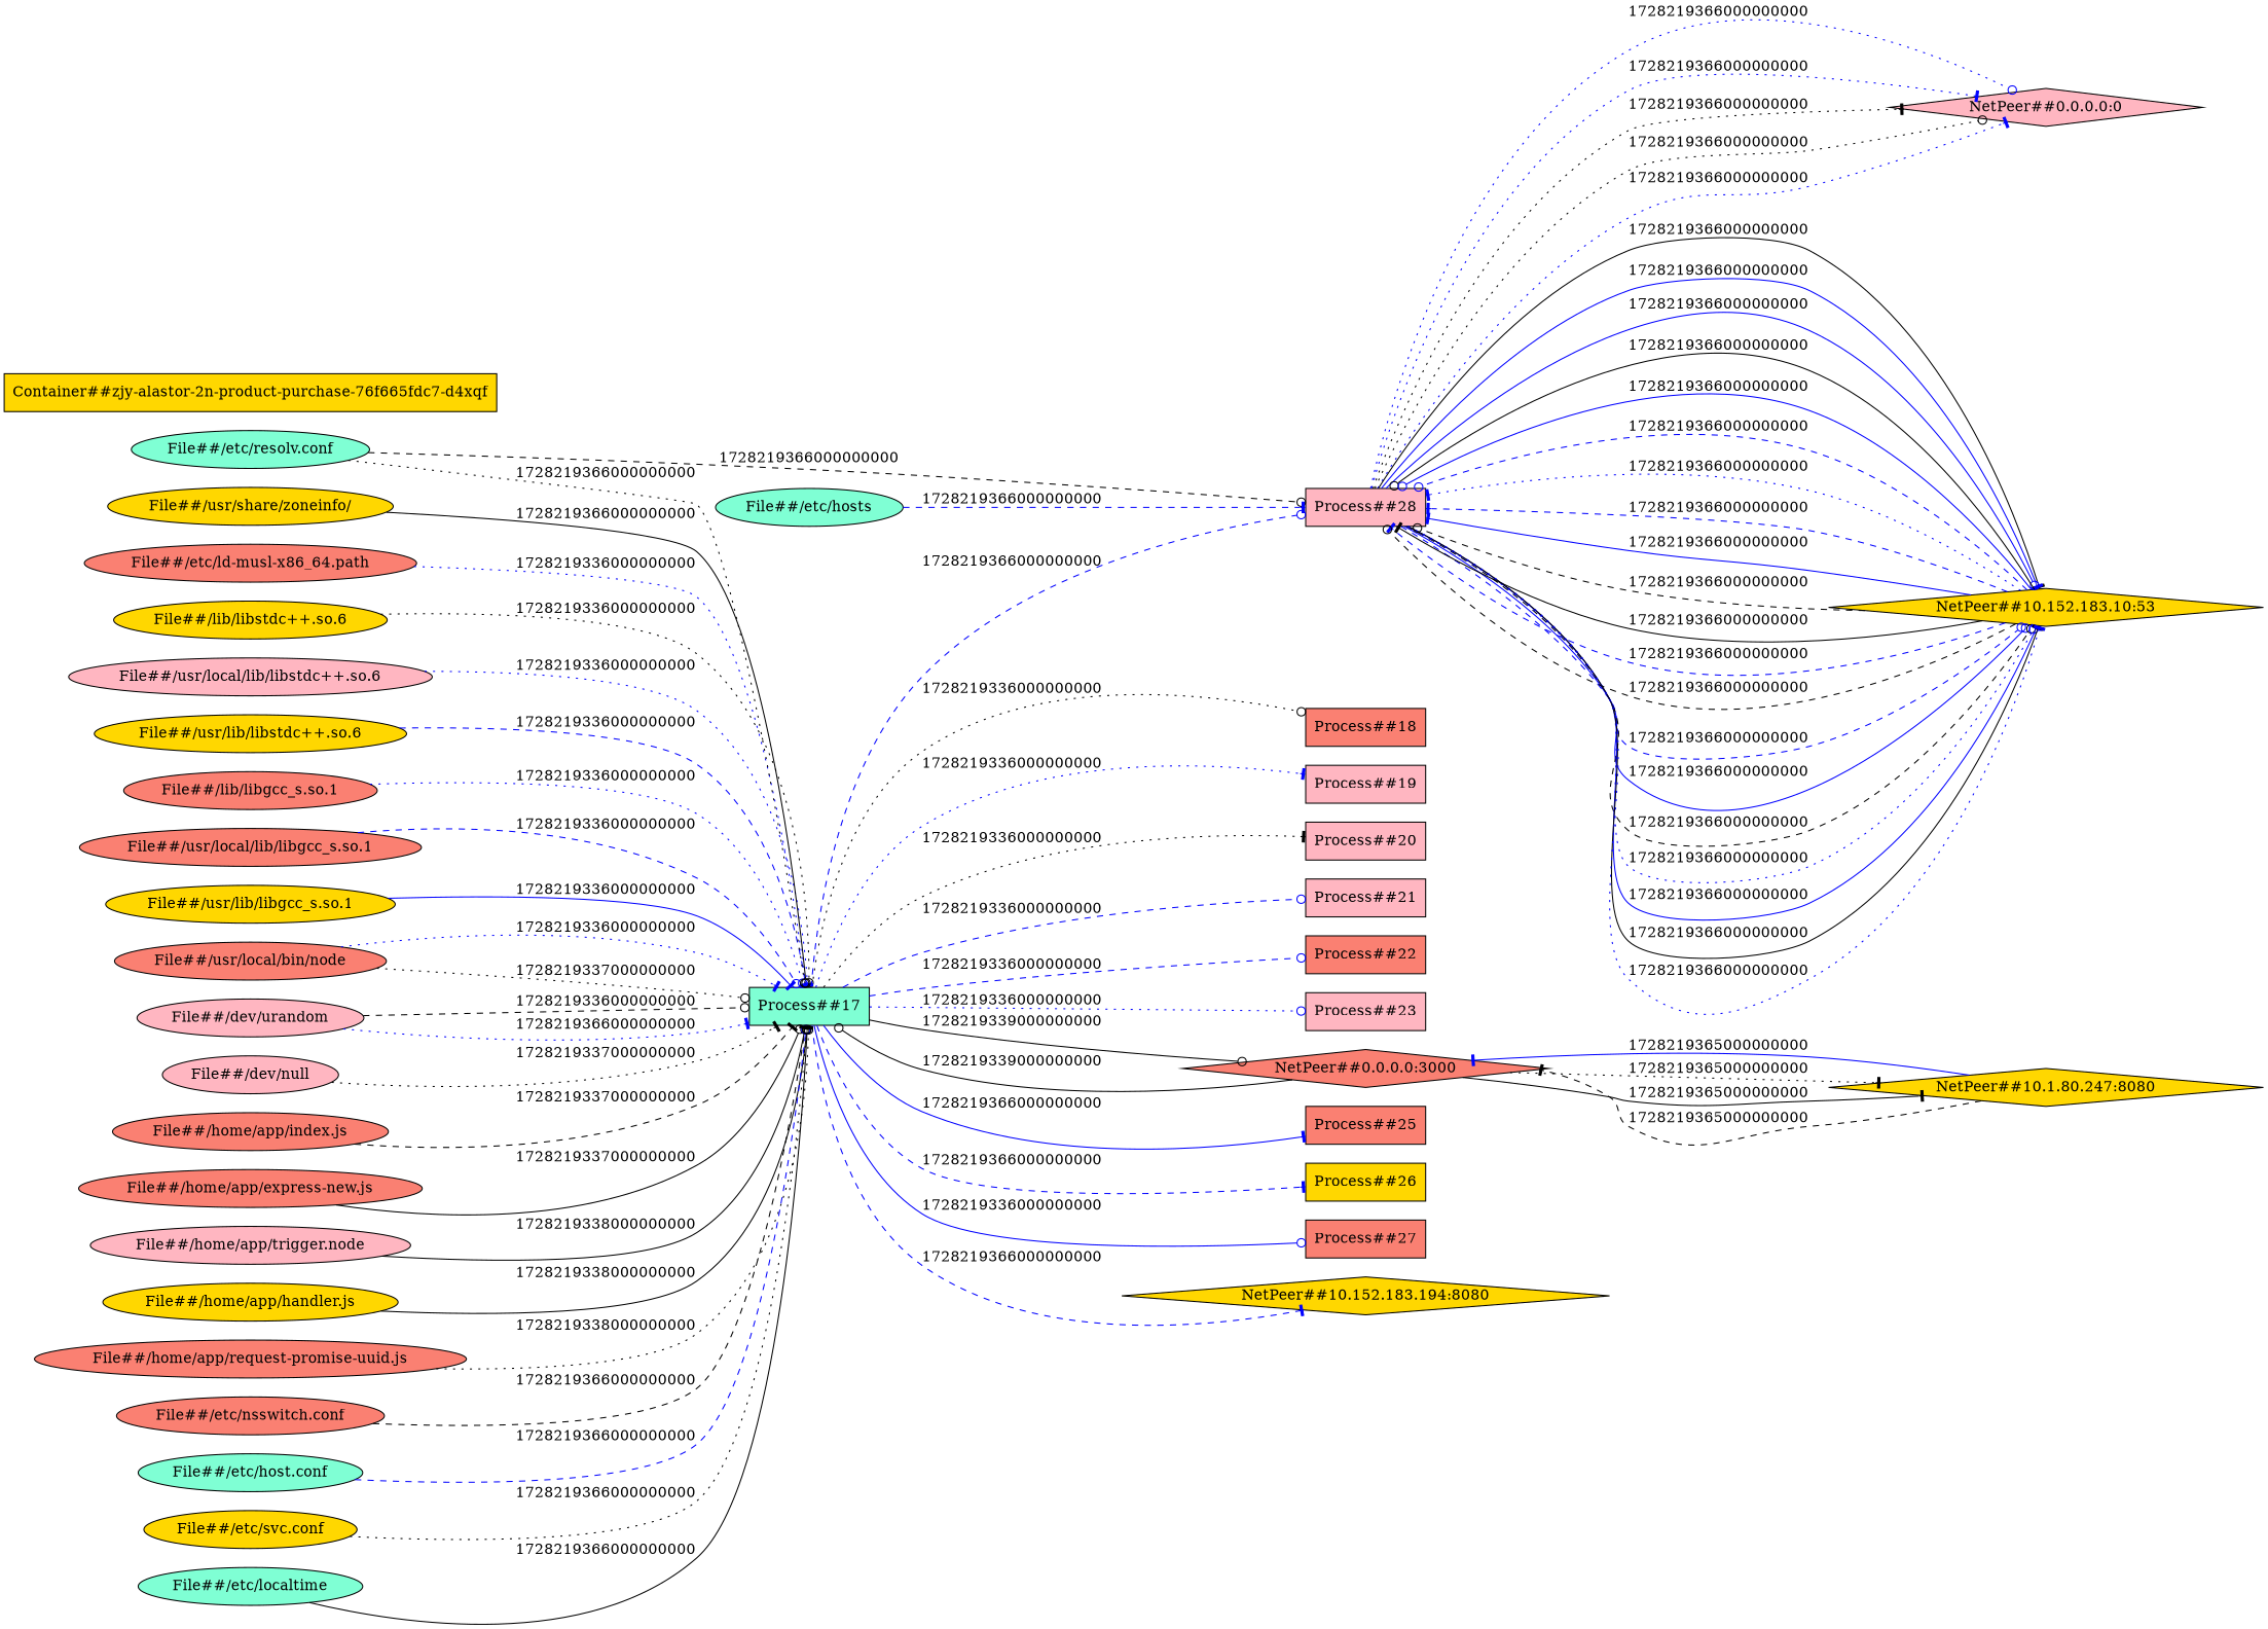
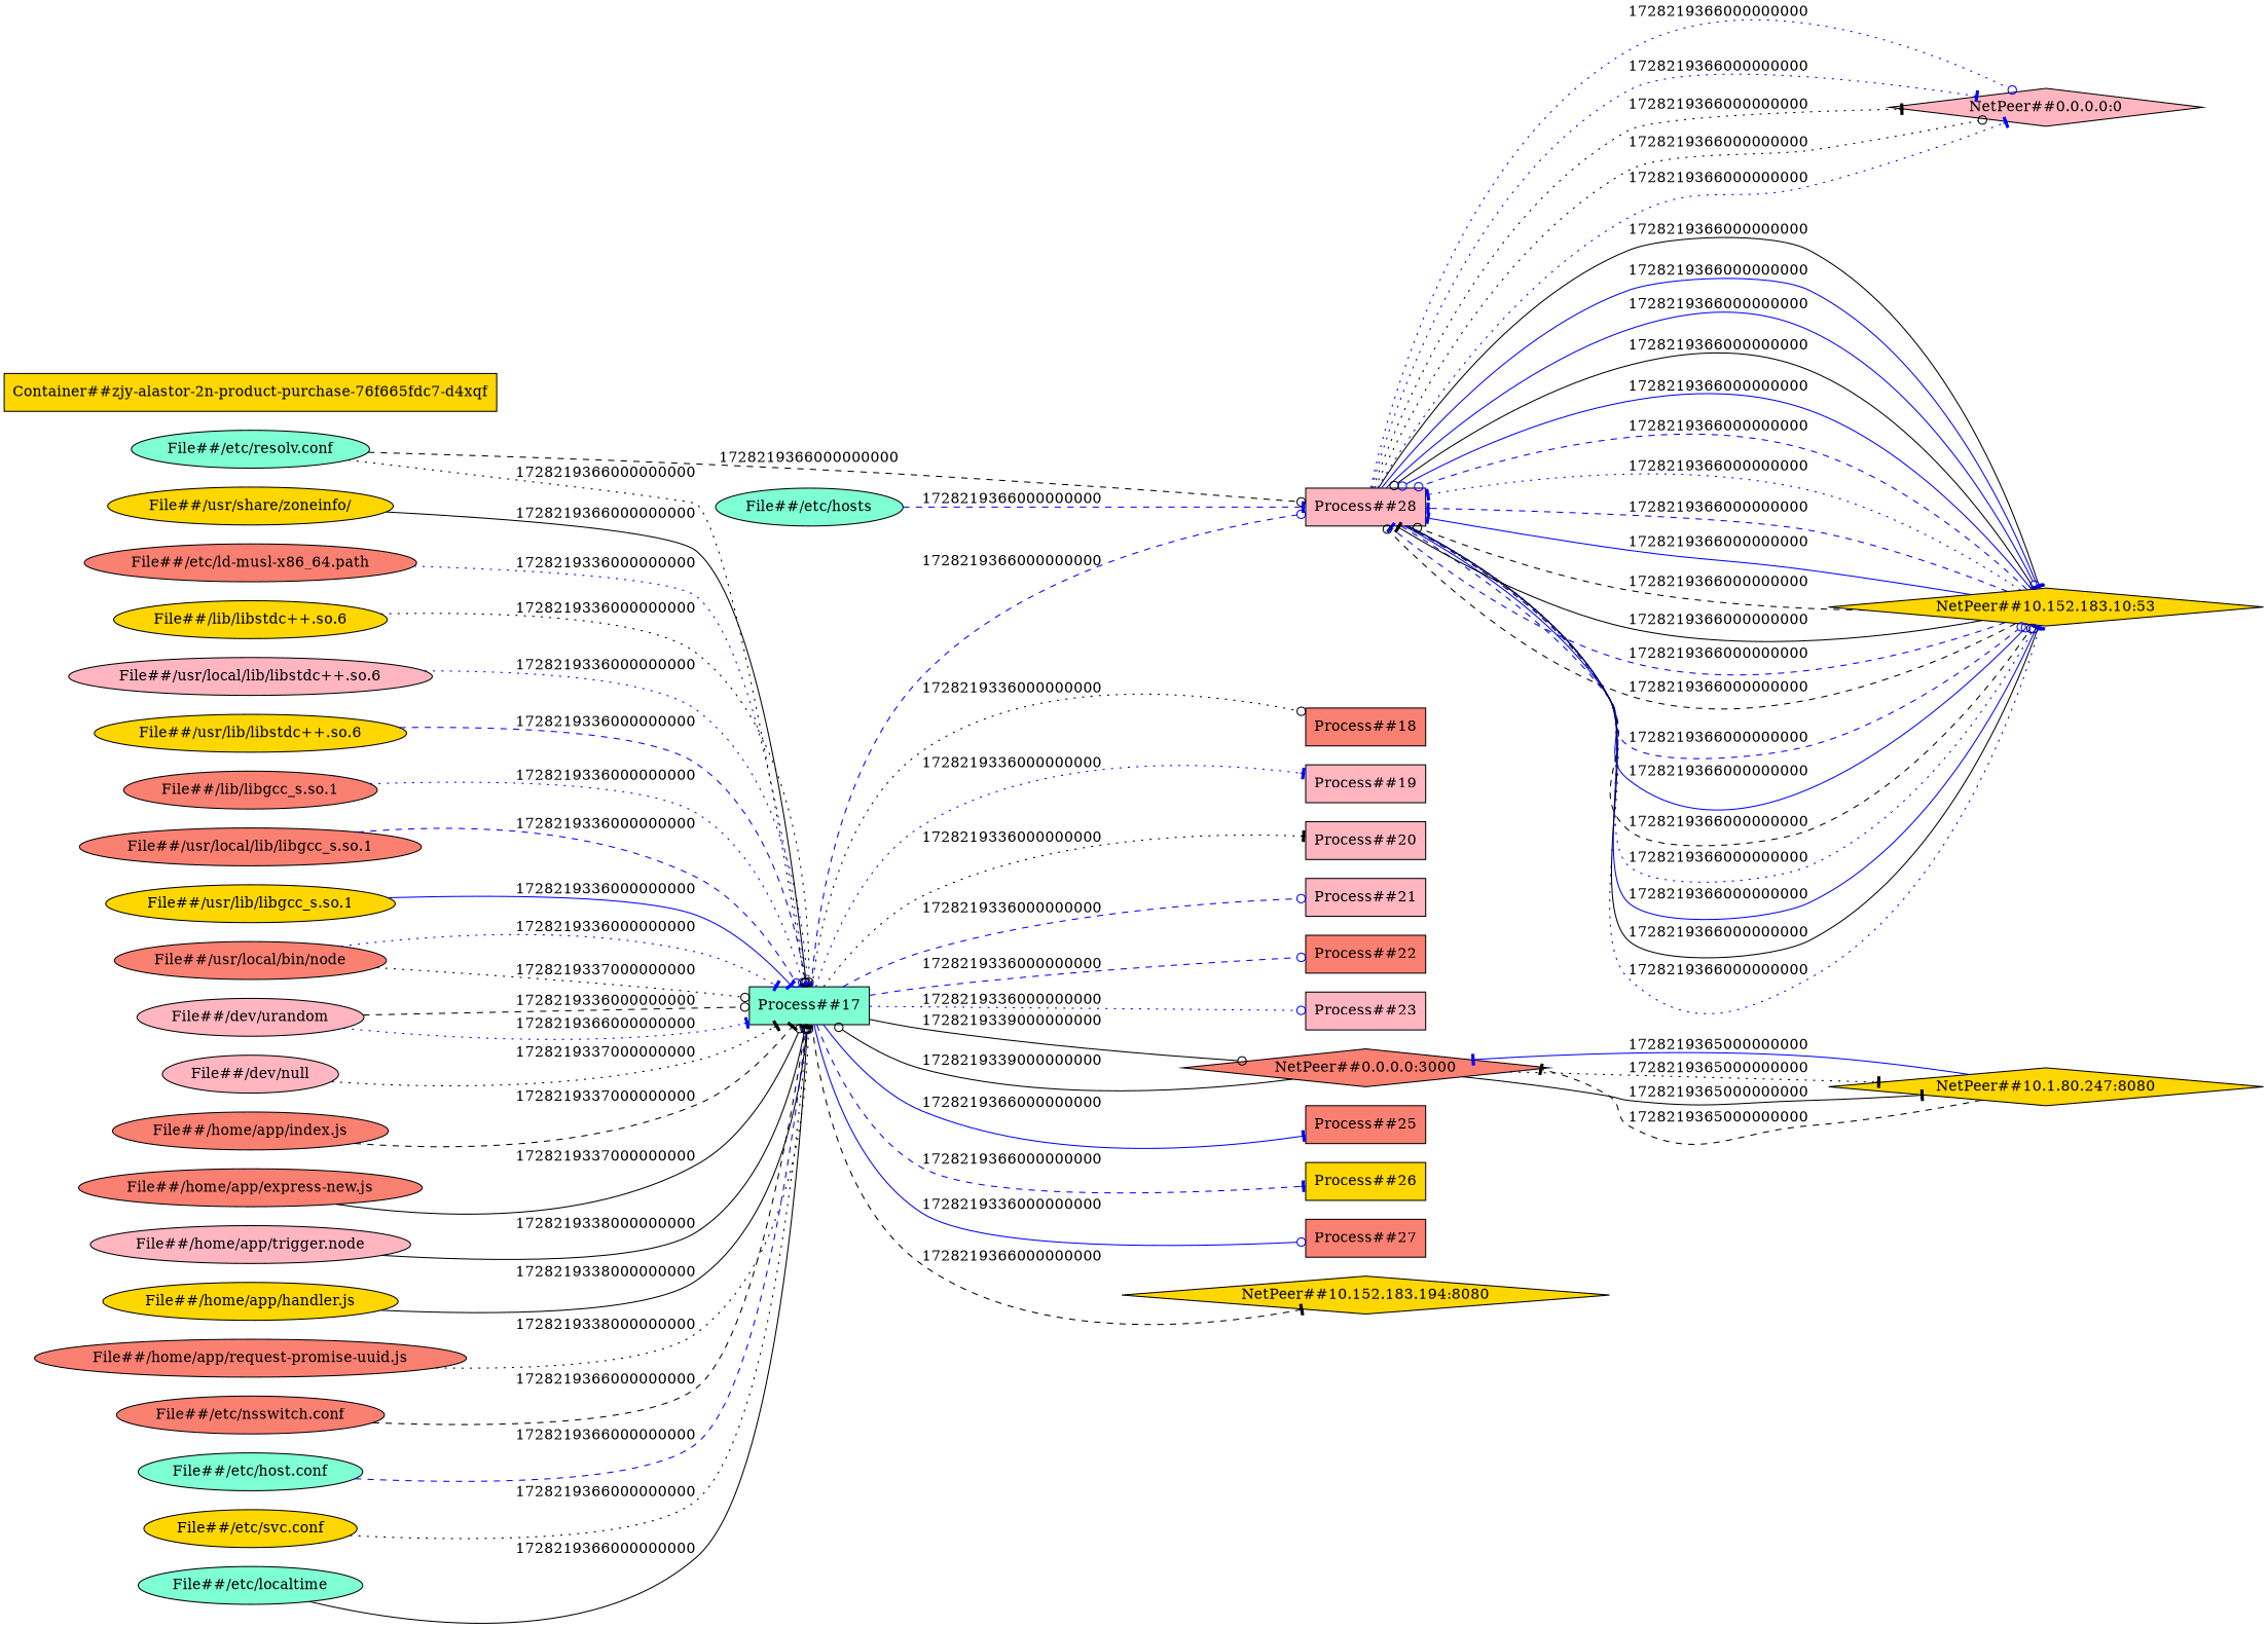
  digraph {
    rankdir=LR
    node [fillcolor=salmon shape=ellipse style=filled]
    edge [arrowhead=odot color=blue style=dotted]
    "Process##17" [fillcolor=aquamarine shape=box]
    "File##/etc/ld-musl-x86_64.path"
    "Process##18" [shape=box]
    "Process##19" [fillcolor=lightpink shape=box]
    "Process##20" [fillcolor=lightpink shape=box]
    "Process##21" [fillcolor=lightpink shape=box]
    "Process##22" [shape=box]
    "Process##23" [fillcolor=lightpink shape=box]
    "NetPeer##0.0.0.0:3000" [shape=diamond]
    "Process##25" [shape=box]
    "Process##26" [fillcolor=gold shape=box]
    "Process##27" [shape=box]
    "Process##28" [fillcolor=lightpink shape=box]
    "NetPeer##10.152.183.194:8080" [fillcolor=gold shape=diamond]
    "NetPeer##10.1.80.247:8080" [fillcolor=gold shape=diamond]
    "NetPeer##0.0.0.0:0" [fillcolor=lightpink shape=diamond]
    "NetPeer##10.152.183.10:53" [fillcolor=gold shape=diamond]
    "File##/lib/libstdc++.so.6" [fillcolor=gold]
    "File##/usr/local/lib/libstdc++.so.6" [fillcolor=lightpink]
    "File##/usr/lib/libstdc++.so.6" [fillcolor=gold]
    "File##/lib/libgcc_s.so.1"
    "File##/usr/local/lib/libgcc_s.so.1"
    "File##/usr/lib/libgcc_s.so.1" [fillcolor=gold]
    "File##/usr/local/bin/node"
    "File##/dev/urandom" [fillcolor=lightpink]
    "File##/dev/null" [fillcolor=lightpink]
    "File##/home/app/index.js"
    "File##/home/app/express-new.js"
    "File##/home/app/trigger.node" [fillcolor=lightpink]
    "File##/home/app/handler.js" [fillcolor=gold]
    "File##/home/app/request-promise-uuid.js"
    "File##/etc/resolv.conf" [fillcolor=aquamarine]
    "File##/etc/nsswitch.conf"
    "File##/etc/host.conf" [fillcolor=aquamarine]
    "File##/etc/svc.conf" [fillcolor=gold]
    "File##/etc/localtime" [fillcolor=aquamarine]
    "File##/usr/share/zoneinfo/" [fillcolor=gold]
    "File##/etc/hosts" [fillcolor=aquamarine]
    "Container##zjy-alastor-2n-product-purchase-76f665fdc7-d4xqf" [fillcolor=gold shape=box]
    "Process##17" -> "Process##18" [color=black label=1728219336000000000]
    "Process##17" -> "Process##19" [arrowhead=tee label=1728219336000000000]
    "Process##17" -> "Process##20" [arrowhead=tee color=black label=1728219336000000000]
    "Process##17" -> "Process##21" [label=1728219336000000000 style=dashed]
    "Process##17" -> "Process##22" [label=1728219336000000000 style=dashed]
    "Process##17" -> "Process##23" [label=1728219336000000000]
    "Process##17" -> "NetPeer##0.0.0.0:3000" [color=black label=1728219339000000000 style=solid]
    "Process##17" -> "Process##25" [arrowhead=tee label=1728219366000000000 style=solid]
    "Process##17" -> "Process##26" [arrowhead=tee label=1728219366000000000 style=dashed]
    "Process##17" -> "Process##27" [label=1728219336000000000 style=solid]
    "Process##17" -> "Process##28" [label=1728219366000000000 style=dashed]
-   "Process##17" -> "NetPeer##10.152.183.194:8080" [arrowhead=tee label=1728219366000000000 style=dashed]
+   "Process##17" -> "NetPeer##10.152.183.194:8080" [arrowhead=tee color=black label=1728219366000000000 style=dashed]
    "File##/etc/ld-musl-x86_64.path" -> "Process##17" [arrowhead=tee label=1728219336000000000]
    "NetPeer##0.0.0.0:3000" -> "Process##17" [color=black label=1728219339000000000 style=solid]
    "NetPeer##0.0.0.0:3000" -> "NetPeer##10.1.80.247:8080" [arrowhead=tee color=black label=1728219365000000000]
    "NetPeer##0.0.0.0:3000" -> "NetPeer##10.1.80.247:8080" [arrowhead=tee color=black label=1728219365000000000 style=solid]
    "Process##28" -> "NetPeer##0.0.0.0:0" [arrowhead=tee label=1728219366000000000]
    "Process##28" -> "NetPeer##0.0.0.0:0" [label=1728219366000000000]
    "Process##28" -> "NetPeer##0.0.0.0:0" [arrowhead=tee label=1728219366000000000]
    "Process##28" -> "NetPeer##0.0.0.0:0" [arrowhead=tee color=black label=1728219366000000000]
    "Process##28" -> "NetPeer##0.0.0.0:0" [color=black label=1728219366000000000]
    "Process##28" -> "NetPeer##10.152.183.10:53" [label=1728219366000000000 style=dashed]
    "Process##28" -> "NetPeer##10.152.183.10:53" [label=1728219366000000000 style=solid]
    "Process##28" -> "NetPeer##10.152.183.10:53" [color=black label=1728219366000000000 style=dashed]
    "Process##28" -> "NetPeer##10.152.183.10:53" [label=1728219366000000000]
    "Process##28" -> "NetPeer##10.152.183.10:53" [arrowhead=tee label=1728219366000000000 style=solid]
    "Process##28" -> "NetPeer##10.152.183.10:53" [arrowhead=tee color=black label=1728219366000000000 style=solid]
    "Process##28" -> "NetPeer##10.152.183.10:53" [arrowhead=tee label=1728219366000000000]
    "Process##28" -> "NetPeer##10.152.183.10:53" [arrowhead=tee color=black label=1728219366000000000 style=solid]
    "Process##28" -> "NetPeer##10.152.183.10:53" [arrowhead=tee label=1728219366000000000 style=solid]
    "Process##28" -> "NetPeer##10.152.183.10:53" [label=1728219366000000000 style=solid]
    "NetPeer##10.1.80.247:8080" -> "NetPeer##0.0.0.0:3000" [arrowhead=tee color=black label=1728219365000000000 style=dashed]
    "NetPeer##10.1.80.247:8080" -> "NetPeer##0.0.0.0:3000" [arrowhead=tee label=1728219365000000000 style=solid]
    "NetPeer##10.152.183.10:53" -> "Process##28" [color=black label=1728219366000000000 style=solid]
    "NetPeer##10.152.183.10:53" -> "Process##28" [label=1728219366000000000 style=solid]
    "NetPeer##10.152.183.10:53" -> "Process##28" [label=1728219366000000000 style=dashed]
    "NetPeer##10.152.183.10:53" -> "Process##28" [arrowhead=tee label=1728219366000000000]
    "NetPeer##10.152.183.10:53" -> "Process##28" [arrowhead=tee label=1728219366000000000 style=dashed]
    "NetPeer##10.152.183.10:53" -> "Process##28" [arrowhead=tee label=1728219366000000000 style=solid]
    "NetPeer##10.152.183.10:53" -> "Process##28" [color=black label=1728219366000000000 style=dashed]
    "NetPeer##10.152.183.10:53" -> "Process##28" [arrowhead=tee color=black label=1728219366000000000 style=solid]
    "NetPeer##10.152.183.10:53" -> "Process##28" [arrowhead=tee label=1728219366000000000 style=dashed]
    "NetPeer##10.152.183.10:53" -> "Process##28" [color=black label=1728219366000000000 style=dashed]
    "File##/lib/libstdc++.so.6" -> "Process##17" [color=black label=1728219336000000000]
    "File##/usr/local/lib/libstdc++.so.6" -> "Process##17" [arrowhead=tee label=1728219336000000000]
    "File##/usr/lib/libstdc++.so.6" -> "Process##17" [arrowhead=tee label=1728219336000000000 style=dashed]
    "File##/lib/libgcc_s.so.1" -> "Process##17" [label=1728219336000000000]
    "File##/usr/local/lib/libgcc_s.so.1" -> "Process##17" [label=1728219336000000000 style=dashed]
    "File##/usr/lib/libgcc_s.so.1" -> "Process##17" [arrowhead=tee label=1728219336000000000 style=solid]
    "File##/usr/local/bin/node" -> "Process##17" [arrowhead=tee label=1728219336000000000]
    "File##/usr/local/bin/node" -> "Process##17" [color=black label=1728219337000000000]
    "File##/dev/urandom" -> "Process##17" [color=black label=1728219336000000000 style=dashed]
    "File##/dev/urandom" -> "Process##17" [arrowhead=tee label=1728219366000000000]
    "File##/dev/null" -> "Process##17" [arrowhead=tee color=black label=1728219337000000000]
    "File##/home/app/index.js" -> "Process##17" [arrowhead=tee color=black label=1728219337000000000 style=dashed]
    "File##/home/app/express-new.js" -> "Process##17" [color=black label=1728219337000000000 style=solid]
    "File##/home/app/trigger.node" -> "Process##17" [arrowhead=tee color=black label=1728219338000000000 style=solid]
    "File##/home/app/handler.js" -> "Process##17" [color=black label=1728219338000000000 style=solid]
    "File##/home/app/request-promise-uuid.js" -> "Process##17" [color=black label=1728219338000000000]
    "File##/etc/resolv.conf" -> "Process##17" [color=black label=1728219366000000000]
    "File##/etc/resolv.conf" -> "Process##28" [color=black label=1728219366000000000 style=dashed]
    "File##/etc/nsswitch.conf" -> "Process##17" [color=black label=1728219366000000000 style=dashed]
    "File##/etc/host.conf" -> "Process##17" [label=1728219366000000000 style=dashed]
    "File##/etc/svc.conf" -> "Process##17" [color=black label=1728219366000000000]
    "File##/etc/localtime" -> "Process##17" [arrowhead=tee color=black label=1728219366000000000 style=solid]
    "File##/usr/share/zoneinfo/" -> "Process##17" [color=black label=1728219366000000000 style=solid]
    "File##/etc/hosts" -> "Process##28" [arrowhead=tee label=1728219366000000000 style=dashed]
  }
